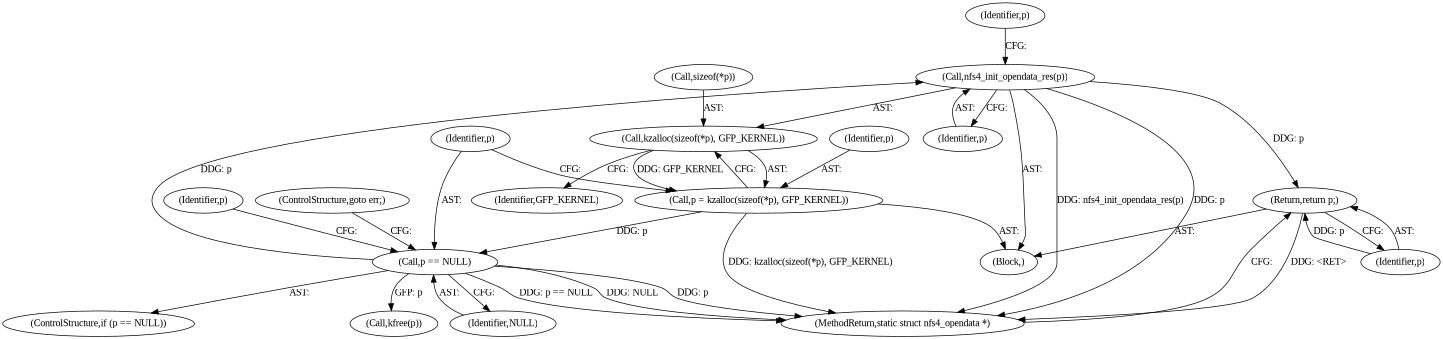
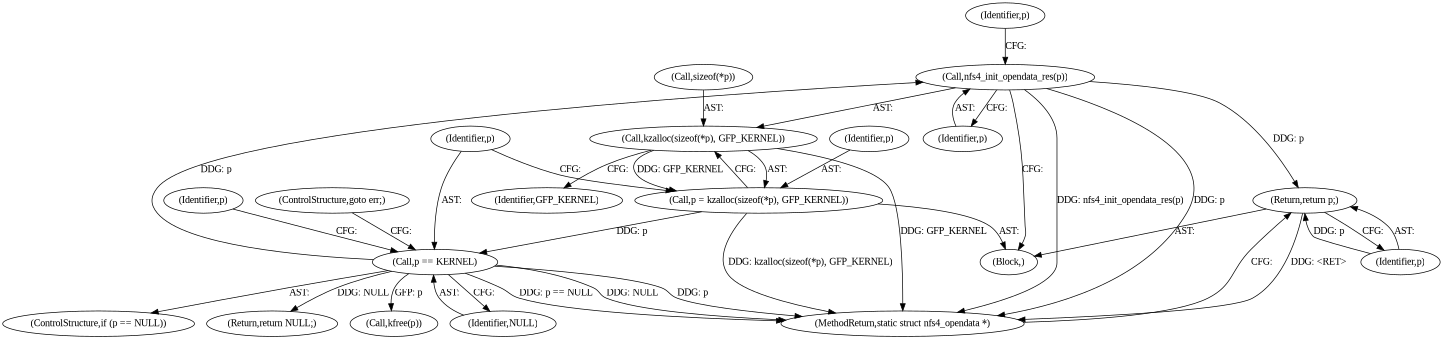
  digraph {
    fontname="Liberation Serif"
    node [fontname="Liberation Serif"]
    edge [fontname="Liberation Serif"]
    n1 [label="(Call,nfs4_init_opendata_res(p))"]
    n2 [label="(Return,return p;)"]
    n3 [label="(Identifier,p)"]
    n4 [label="(Block,)"]
    n5 [label="(MethodReturn,static struct nfs4_opendata *)"]
    n6 [label="(Call,kzalloc(sizeof(*p), GFP_KERNEL))"]
    n7 [label="(Identifier,p)"]
-   n8 [label="(Call,p == NULL)"]
+   n8 [label="(Call,p == KERNEL)"]
    n9 [label="(Identifier,NULL)"]
    n10 [label="(ControlStructure,if (p == NULL))"]
+   n11 [label="(Return,return NULL;)"]
    n12 [label="(Call,kfree(p))"]
    n13 [label="(Call,p = kzalloc(sizeof(*p), GFP_KERNEL))"]
    n14 [label="(Identifier,GFP_KERNEL)"]
    n15 [label="(Identifier,p)"]
    n16 [label="(Identifier,p)"]
    n17 [label="(Call,sizeof(*p))"]
    n18 [label="(Identifier,p)"]
    n19 [label="(ControlStructure,goto err;)"]
    n20 [label="(Identifier,p)"]
    n1 -> n2 [label="DDG: p"]
    n1 -> n3 [label="CFG: "]
-   n1 -> n4 [label="AST: "]
+   n1 -> n4 [label="CFG: "]
    n1 -> n5 [label="DDG: nfs4_init_opendata_res(p)"]
    n1 -> n5 [label="DDG: p"]
    n1 -> n6 [label="AST: "]
    n2 -> n4 [label="AST: "]
    n2 -> n5 [label="DDG: <RET>"]
    n2 -> n7 [label="CFG: "]
    n3 -> n1 [label="AST: "]
    n5 -> n2 [label="CFG: "]
+   n6 -> n5 [label="DDG: GFP_KERNEL"]
    n6 -> n13 [label="AST: "]
    n6 -> n13 [label="DDG: GFP_KERNEL"]
    n6 -> n14 [label="CFG: "]
    n7 -> n2 [label="AST: "]
    n7 -> n2 [label="DDG: p"]
    n8 -> n1 [label="DDG: p"]
    n8 -> n5 [label="DDG: p"]
    n8 -> n5 [label="DDG: p == NULL"]
    n8 -> n5 [label="DDG: NULL"]
    n8 -> n9 [label="CFG: "]
    n8 -> n10 [label="AST: "]
+   n8 -> n11 [label="DDG: NULL"]
    n8 -> n12 [label="GFP: p"]
    n9 -> n8 [label="AST: "]
    n13 -> n4 [label="AST: "]
    n13 -> n5 [label="DDG: kzalloc(sizeof(*p), GFP_KERNEL)"]
    n13 -> n6 [label="CFG: "]
    n13 -> n8 [label="DDG: p"]
    n15 -> n8 [label="CFG: "]
    n16 -> n13 [label="AST: "]
    n17 -> n6 [label="AST: "]
    n18 -> n1 [label="CFG: "]
    n19 -> n8 [label="CFG: "]
    n20 -> n8 [label="AST: "]
    n20 -> n13 [label="CFG: "]
  }
